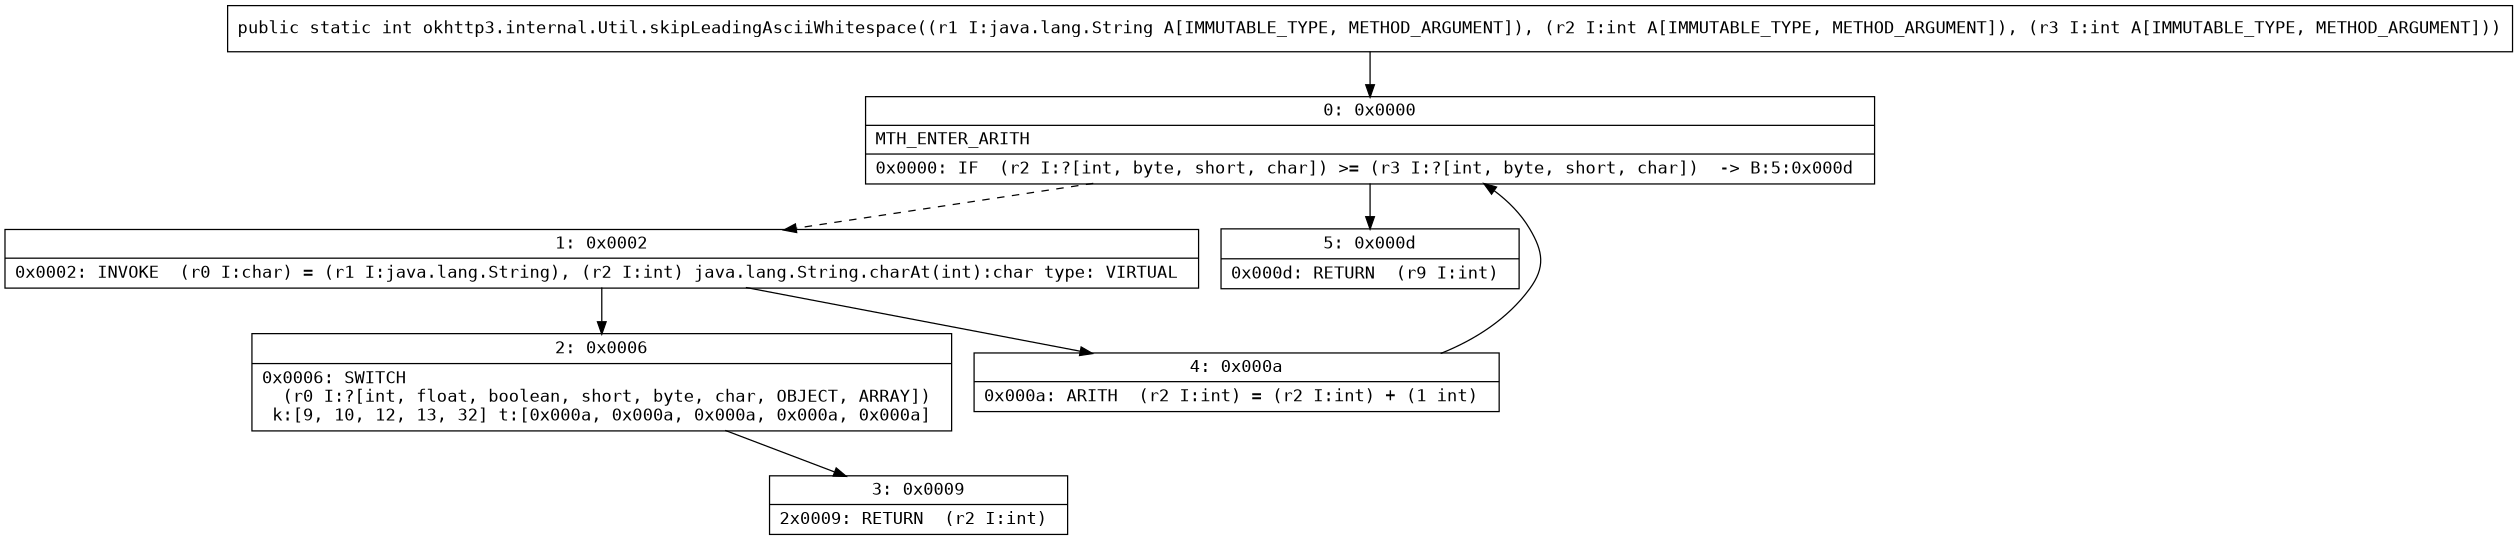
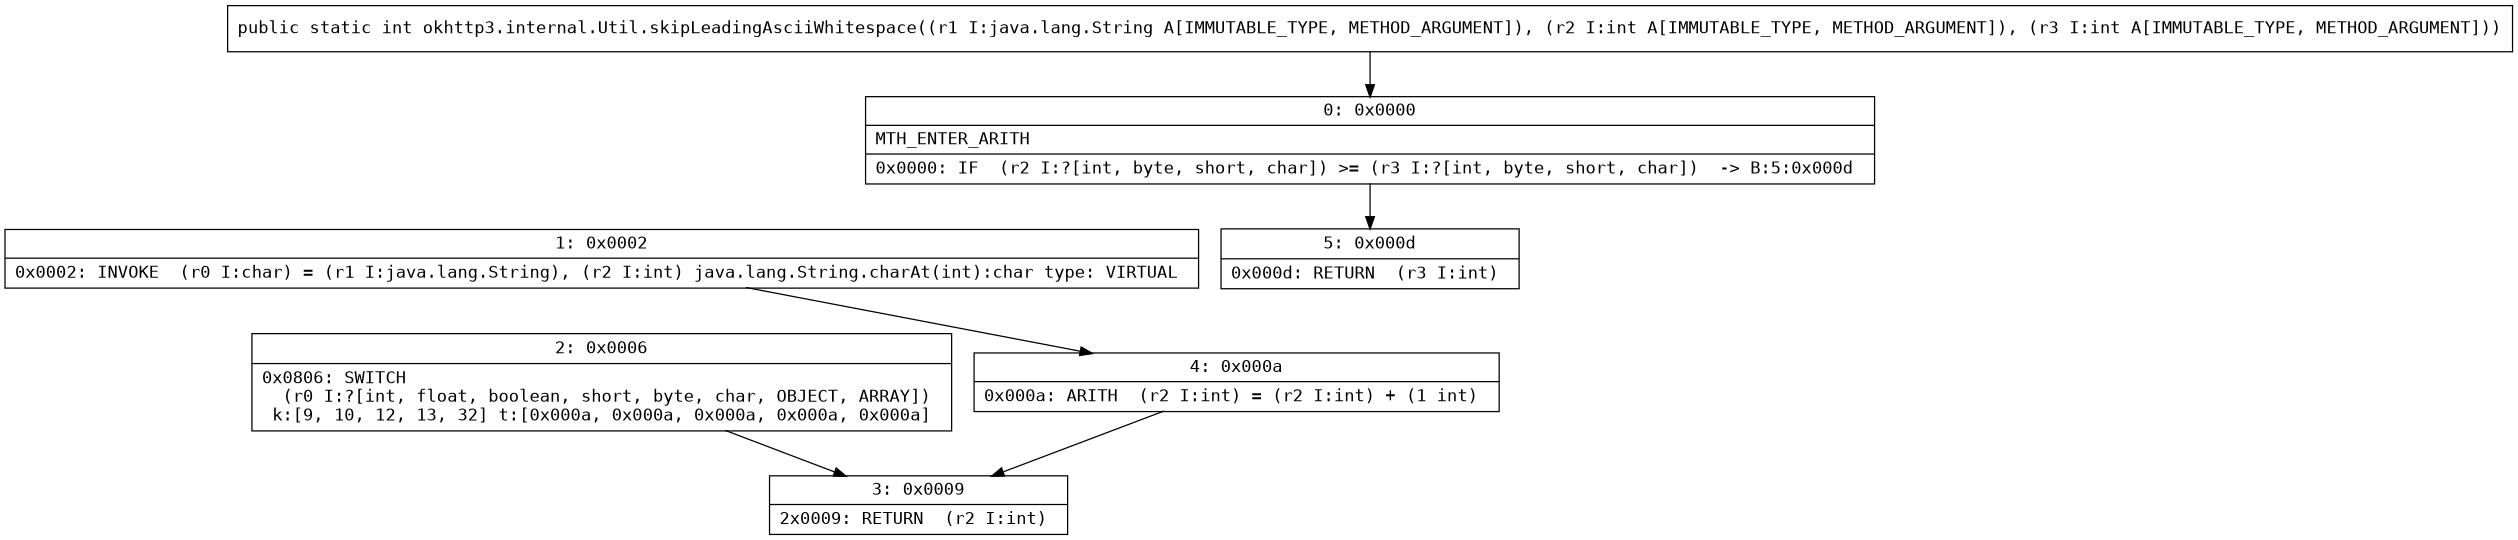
  digraph {
    fontname="DejaVu Sans Mono"
    node [fontname="DejaVu Sans Mono" shape=record]
    edge [fontname="DejaVu Sans Mono"]
    n1 [label="{0\:\ 0x0000|MTH_ENTER_ARITH\l|0x0000: IF  (r2 I:?[int, byte, short, char]) \>= (r3 I:?[int, byte, short, char])  \-\> B:5:0x000d \l}"]
    n2 [label="{1\:\ 0x0002|0x0002: INVOKE  (r0 I:char) = (r1 I:java.lang.String), (r2 I:int) java.lang.String.charAt(int):char type: VIRTUAL \l}"]
-   n3 [label="{5\:\ 0x000d|0x000d: RETURN  (r9 I:int) \l}"]
-   n4 [label="{2\:\ 0x0006|0x0006: SWITCH  \l  (r0 I:?[int, float, boolean, short, byte, char, OBJECT, ARRAY])\l k:[9, 10, 12, 13, 32] t:[0x000a, 0x000a, 0x000a, 0x000a, 0x000a] \l}"]
+   n3 [label="{5\:\ 0x000d|0x000d: RETURN  (r3 I:int) \l}"]
+   n4 [label="{2\:\ 0x0006|0x0806: SWITCH  \l  (r0 I:?[int, float, boolean, short, byte, char, OBJECT, ARRAY])\l k:[9, 10, 12, 13, 32] t:[0x000a, 0x000a, 0x000a, 0x000a, 0x000a] \l}"]
    n5 [label="{4\:\ 0x000a|0x000a: ARITH  (r2 I:int) = (r2 I:int) + (1 int) \l}"]
    n6 [label="{3\:\ 0x0009|2x0009: RETURN  (r2 I:int) \l}"]
    n7 [label="{public static int okhttp3.internal.Util.skipLeadingAsciiWhitespace((r1 I:java.lang.String A[IMMUTABLE_TYPE, METHOD_ARGUMENT]), (r2 I:int A[IMMUTABLE_TYPE, METHOD_ARGUMENT]), (r3 I:int A[IMMUTABLE_TYPE, METHOD_ARGUMENT])) }"]
-   n1 -> n2 [style=dashed]
    n1 -> n3
-   n2 -> n4
    n2 -> n5
    n4 -> n6
-   n5 -> n1
+   n5 -> n6
    n7 -> n1
  }
